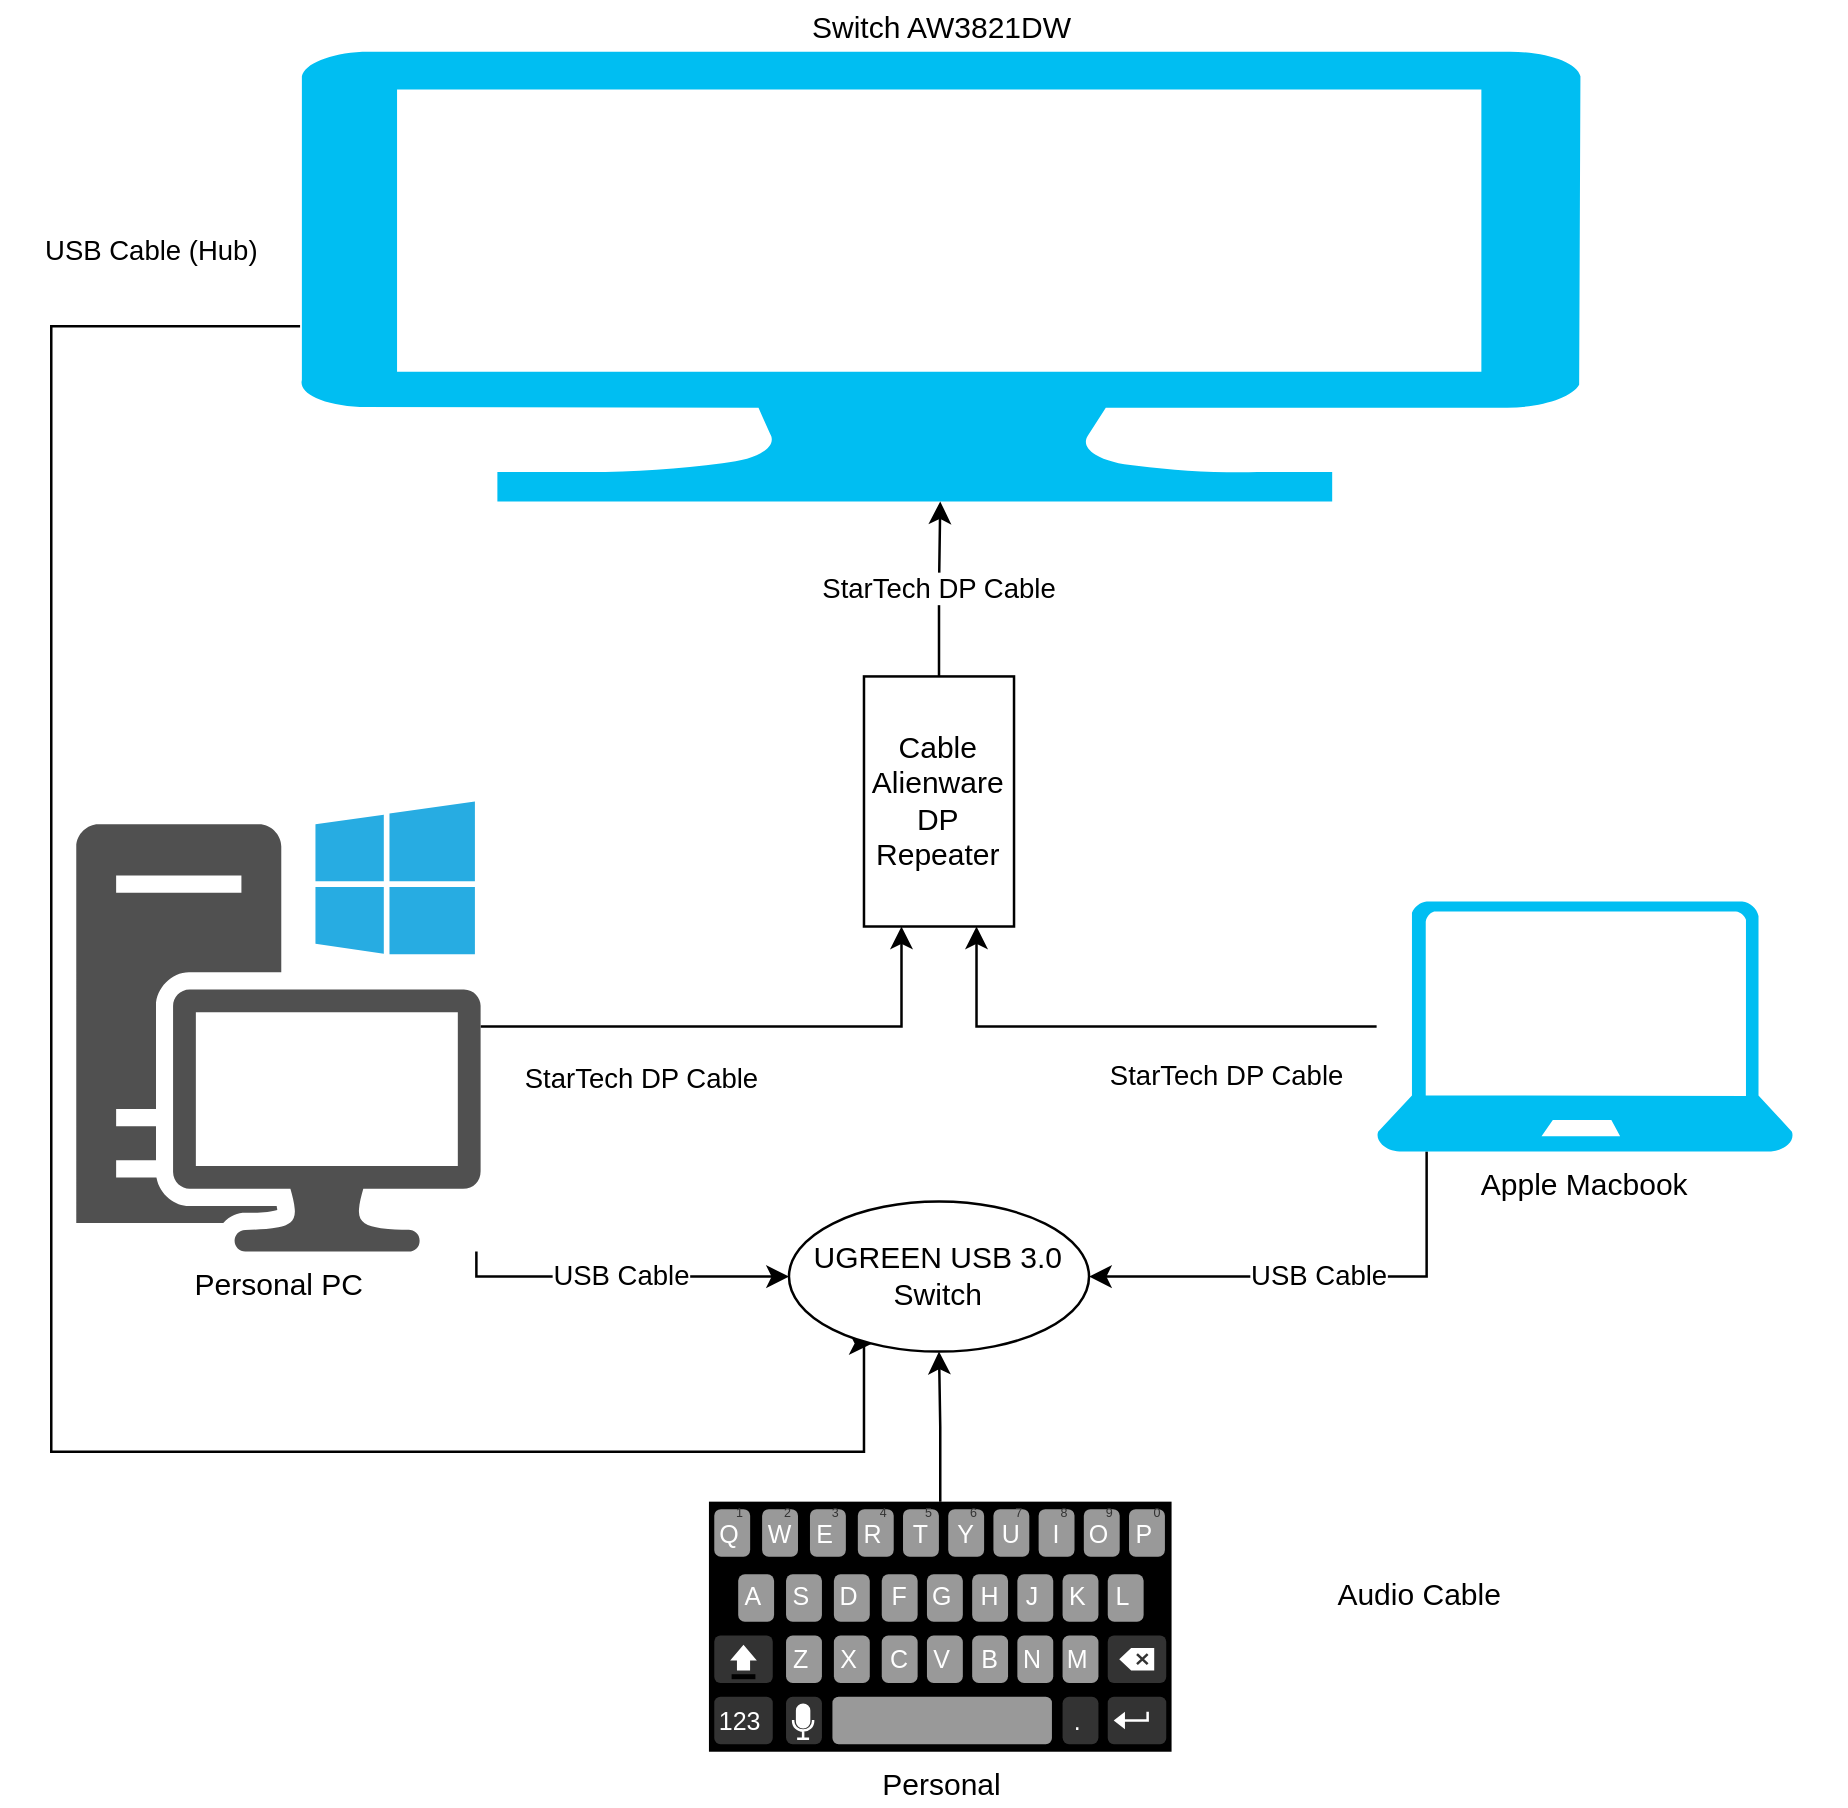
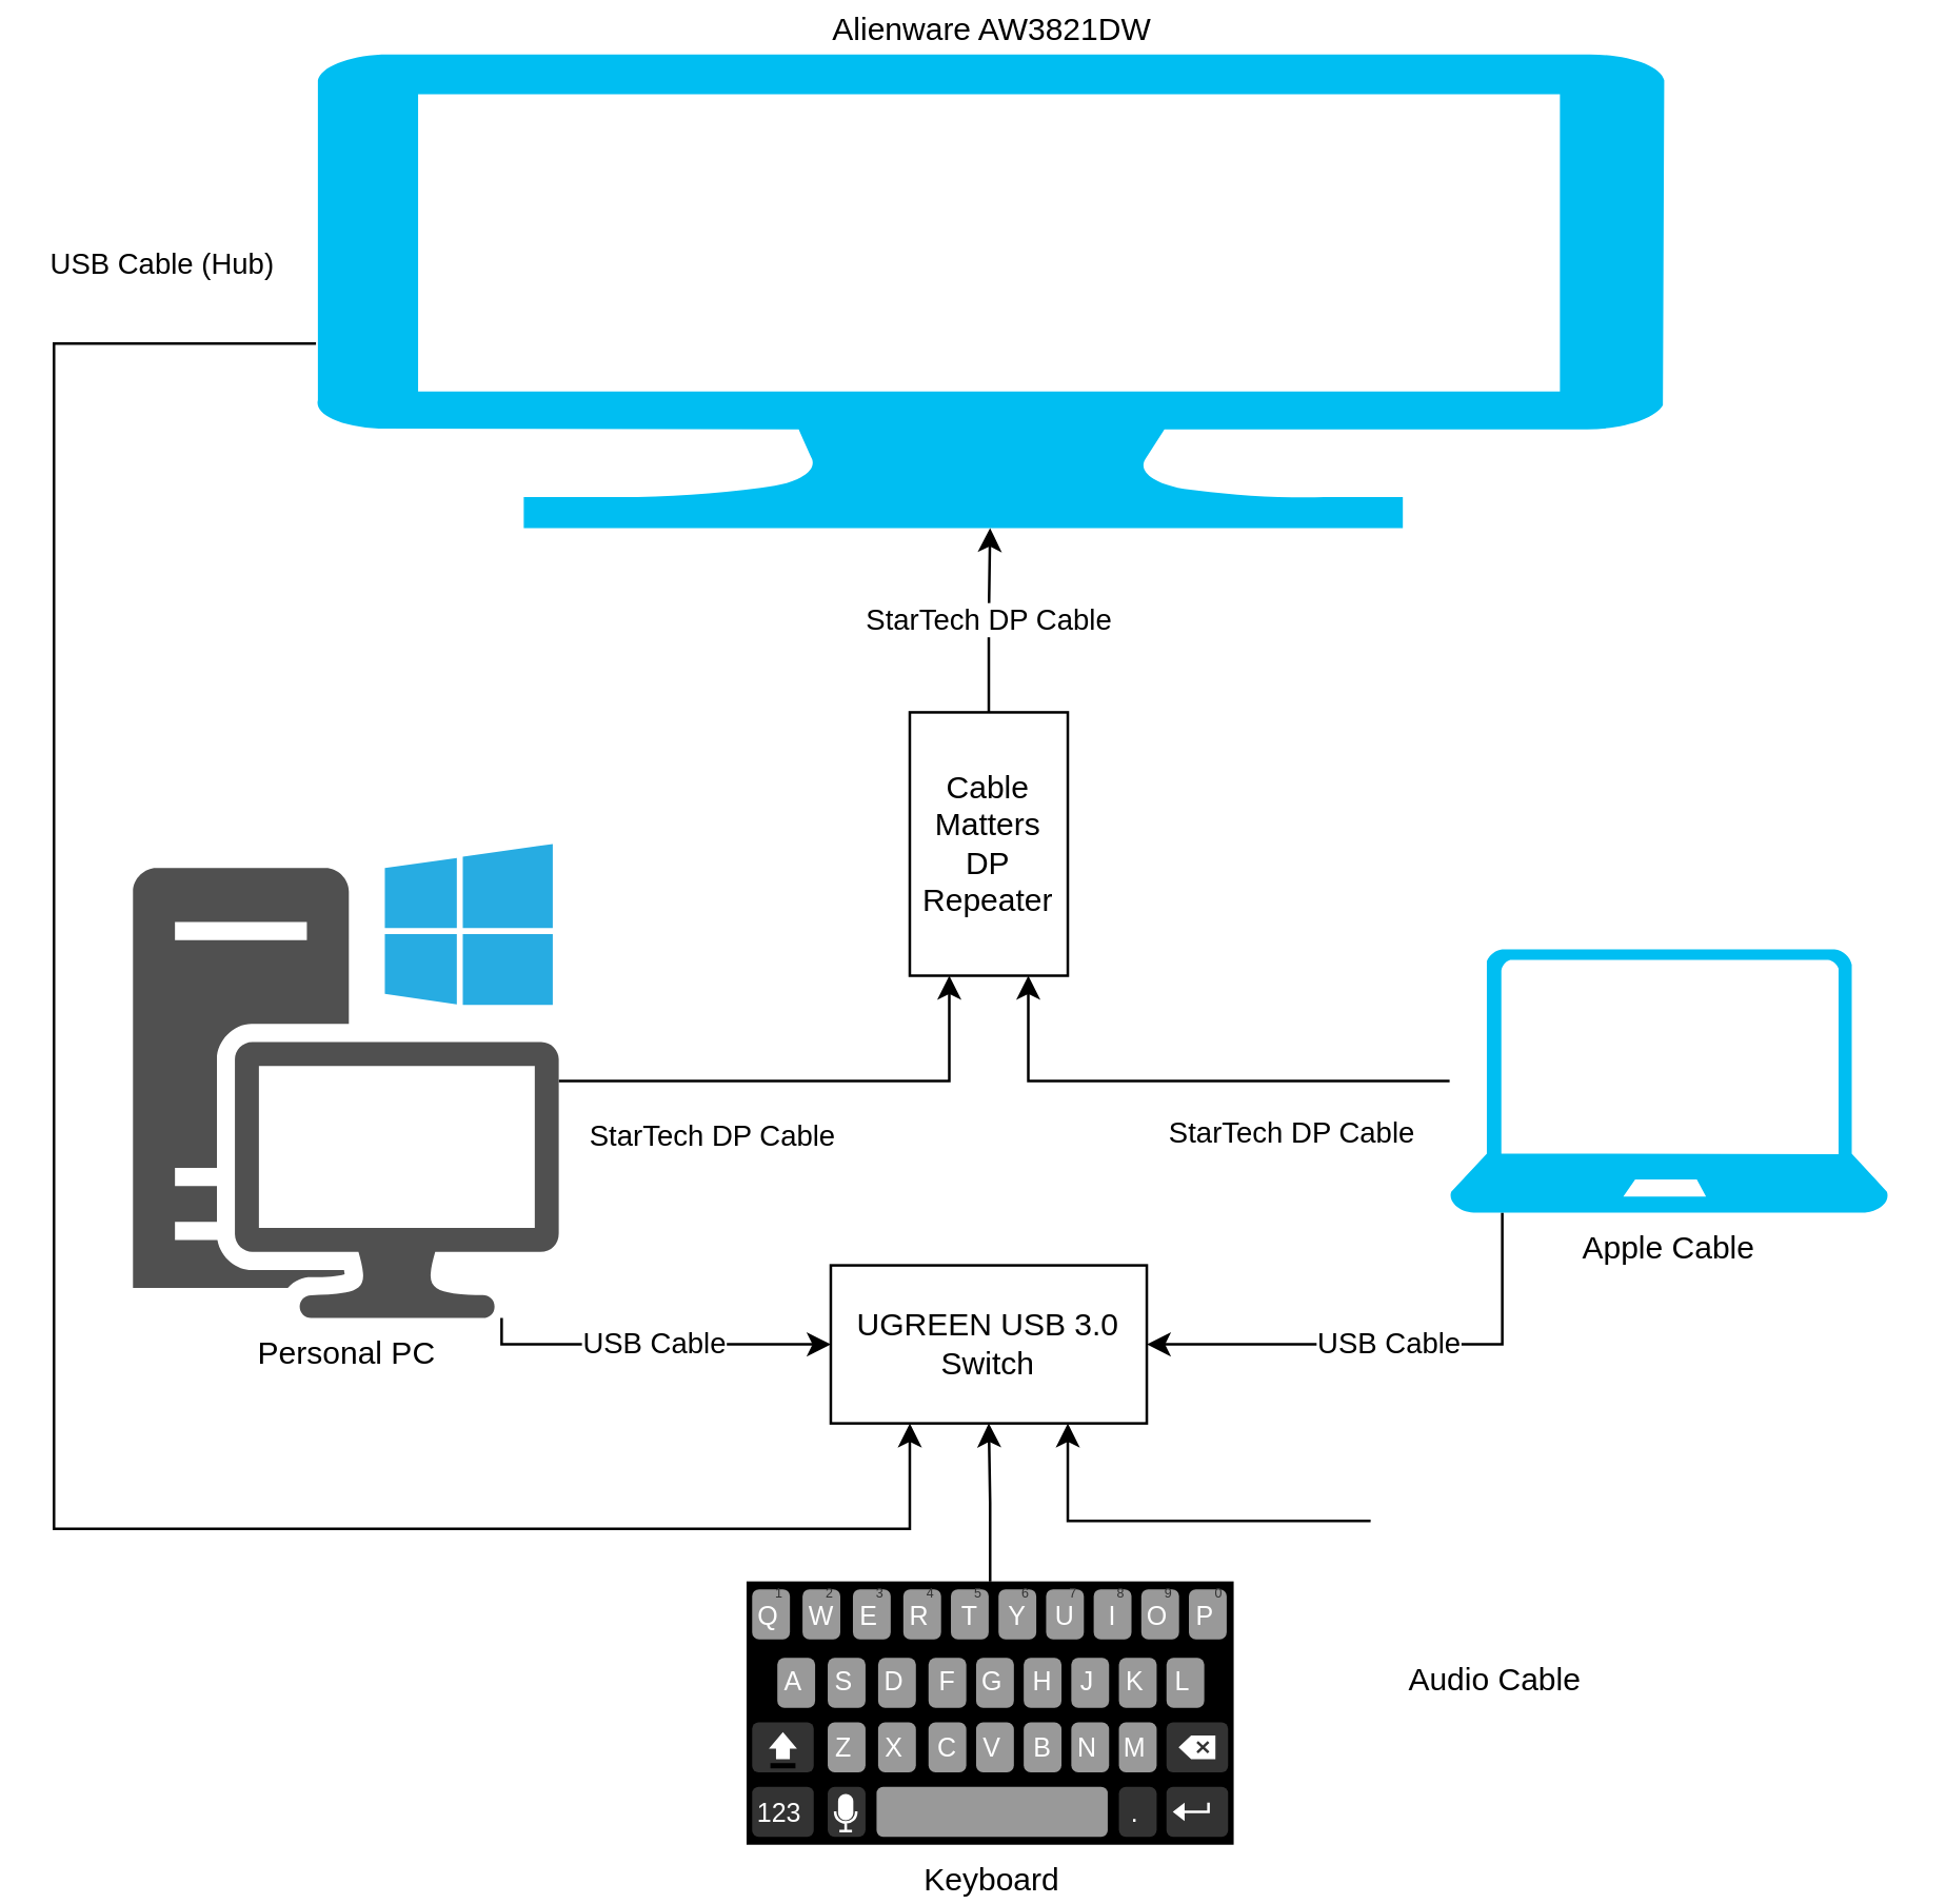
  <mxCell id="0" />
  <mxCell id="1" parent="0" />
  <mxCell id="2" value="StarTech DP Cable" style="edgeStyle=orthogonalEdgeStyle;rounded=0;orthogonalLoop=1;jettySize=auto;html=1;entryX=0.75;entryY=1;entryDx=0;entryDy=0;" edge="1" parent="1" source="4" target="11"><mxGeometry x="-0.4" y="20" relative="1" as="geometry"><mxPoint as="offset" /></mxGeometry></mxCell>
  <mxCell id="3" value="USB Cable" style="edgeStyle=orthogonalEdgeStyle;rounded=0;orthogonalLoop=1;jettySize=auto;html=1;" edge="1" parent="1" source="4" target="12"><mxGeometry relative="1" as="geometry"><Array as="points"><mxPoint x="570" y="510" /></Array></mxGeometry></mxCell>
- <mxCell id="4" value="Apple Macbook" style="verticalLabelPosition=bottom;html=1;verticalAlign=top;align=center;strokeColor=none;fillColor=#00BEF2;shape=mxgraph.azure.laptop;pointerEvents=1;" vertex="1" parent="1"><mxGeometry x="550" y="360" width="166.67" height="100" as="geometry" /></mxCell>
+ <mxCell id="4" value="Apple Cable" style="verticalLabelPosition=bottom;html=1;verticalAlign=top;align=center;strokeColor=none;fillColor=#00BEF2;shape=mxgraph.azure.laptop;pointerEvents=1;" vertex="1" parent="1"><mxGeometry x="550" y="360" width="166.67" height="100" as="geometry" /></mxCell>
  <mxCell id="5" value="USB Cable (Hub)" style="edgeStyle=orthogonalEdgeStyle;rounded=0;orthogonalLoop=1;jettySize=auto;html=1;entryX=0.25;entryY=1;entryDx=0;entryDy=0;" edge="1" parent="1" source="6" target="12"><mxGeometry x="-0.87" y="-30" relative="1" as="geometry"><Array as="points"><mxPoint x="20" y="130" /><mxPoint x="20" y="580" /><mxPoint x="345" y="580" /></Array><mxPoint as="offset" /></mxGeometry></mxCell>
- <mxCell id="6" value="Switch AW3821DW" style="verticalLabelPosition=top;html=1;verticalAlign=bottom;align=center;strokeColor=none;fillColor=#00BEF2;shape=mxgraph.azure.computer;pointerEvents=1;labelPosition=center;" vertex="1" parent="1"><mxGeometry x="119.5" y="20" width="512" height="180" as="geometry" /></mxCell>
+ <mxCell id="6" value="Alienware AW3821DW" style="verticalLabelPosition=top;html=1;verticalAlign=bottom;align=center;strokeColor=none;fillColor=#00BEF2;shape=mxgraph.azure.computer;pointerEvents=1;labelPosition=center;" vertex="1" parent="1"><mxGeometry x="119.5" y="20" width="512" height="180" as="geometry" /></mxCell>
  <mxCell id="7" value="StarTech DP Cable" style="edgeStyle=orthogonalEdgeStyle;rounded=0;orthogonalLoop=1;jettySize=auto;html=1;entryX=0.25;entryY=1;entryDx=0;entryDy=0;" edge="1" parent="1" source="9" target="11"><mxGeometry x="-0.381" y="-21" relative="1" as="geometry"><mxPoint as="offset" /></mxGeometry></mxCell>
  <mxCell id="8" value="USB Cable" style="edgeStyle=orthogonalEdgeStyle;rounded=0;orthogonalLoop=1;jettySize=auto;html=1;" edge="1" parent="1" source="9" target="12"><mxGeometry relative="1" as="geometry"><Array as="points"><mxPoint x="190" y="510" /></Array></mxGeometry></mxCell>
- <mxCell id="9" value="Personal PC" style="pointerEvents=1;shadow=0;dashed=0;html=1;strokeColor=none;fillColor=#505050;labelPosition=center;verticalLabelPosition=bottom;verticalAlign=top;outlineConnect=0;align=center;shape=mxgraph.office.devices.workstation_pc;" vertex="1" parent="1"><mxGeometry x="30" y="320" width="161.69" height="180" as="geometry" /></mxCell>
+ <mxCell id="9" value="Personal PC" style="pointerEvents=1;shadow=0;dashed=0;html=1;strokeColor=none;fillColor=#505050;labelPosition=center;verticalLabelPosition=bottom;verticalAlign=top;outlineConnect=0;align=center;shape=mxgraph.office.devices.workstation_pc;" vertex="1" parent="1"><mxGeometry x="50" y="320" width="161.69" height="180" as="geometry" /></mxCell>
  <mxCell id="10" value="StarTech DP Cable" style="edgeStyle=orthogonalEdgeStyle;rounded=0;orthogonalLoop=1;jettySize=auto;html=1;" edge="1" parent="1" source="11" target="6"><mxGeometry relative="1" as="geometry" /></mxCell>
- <mxCell id="11" value="Cable Alienware DP&lt;br&gt;Repeater" style="rounded=0;whiteSpace=wrap;html=1;" vertex="1" parent="1"><mxGeometry x="345" y="270" width="60" height="100" as="geometry" /></mxCell>
- <mxCell id="12" value="UGREEN USB 3.0&lt;br&gt;Switch" style="ellipse;whiteSpace=wrap;html=1;" vertex="1" parent="1"><mxGeometry x="315" y="480" width="120" height="60" as="geometry" /></mxCell>
+ <mxCell id="11" value="Cable Matters DP&lt;br&gt;Repeater" style="rounded=0;whiteSpace=wrap;html=1;" vertex="1" parent="1"><mxGeometry x="345" y="270" width="60" height="100" as="geometry" /></mxCell>
+ <mxCell id="12" value="UGREEN USB 3.0&lt;br&gt;Switch" style="rounded=0;whiteSpace=wrap;html=1;" vertex="1" parent="1"><mxGeometry x="315" y="480" width="120" height="60" as="geometry" /></mxCell>
  <mxCell id="13" style="edgeStyle=orthogonalEdgeStyle;rounded=0;orthogonalLoop=1;jettySize=auto;html=1;entryX=0.5;entryY=1;entryDx=0;entryDy=0;" edge="1" parent="1" source="14" target="12"><mxGeometry relative="1" as="geometry" /></mxCell>
- <mxCell id="14" value="Personal" style="verticalLabelPosition=bottom;verticalAlign=top;html=1;shadow=0;dashed=0;strokeWidth=1;shape=mxgraph.android.keyboard;" vertex="1" parent="1"><mxGeometry x="283" y="600" width="185" height="100" as="geometry" /></mxCell>
+ <mxCell id="14" value="Keyboard" style="verticalLabelPosition=bottom;verticalAlign=top;html=1;shadow=0;dashed=0;strokeWidth=1;shape=mxgraph.android.keyboard;" vertex="1" parent="1"><mxGeometry x="283" y="600" width="185" height="100" as="geometry" /></mxCell>
+ <mxCell id="15" style="edgeStyle=orthogonalEdgeStyle;rounded=0;orthogonalLoop=1;jettySize=auto;html=1;entryX=0.75;entryY=1;entryDx=0;entryDy=0;" edge="1" parent="1" source="16" target="12"><mxGeometry relative="1" as="geometry" /></mxCell>
  <mxCell id="16" value="Audio Cable" style="shape=image;html=1;verticalAlign=top;verticalLabelPosition=bottom;labelBackgroundColor=#ffffff;imageAspect=0;aspect=fixed;image=https://cdn4.iconfinder.com/data/icons/essential-app-2/16/volume-sound-speaker-lound-128.png" vertex="1" parent="1"><mxGeometry x="520" y="530" width="94" height="94" as="geometry" /></mxCell>
